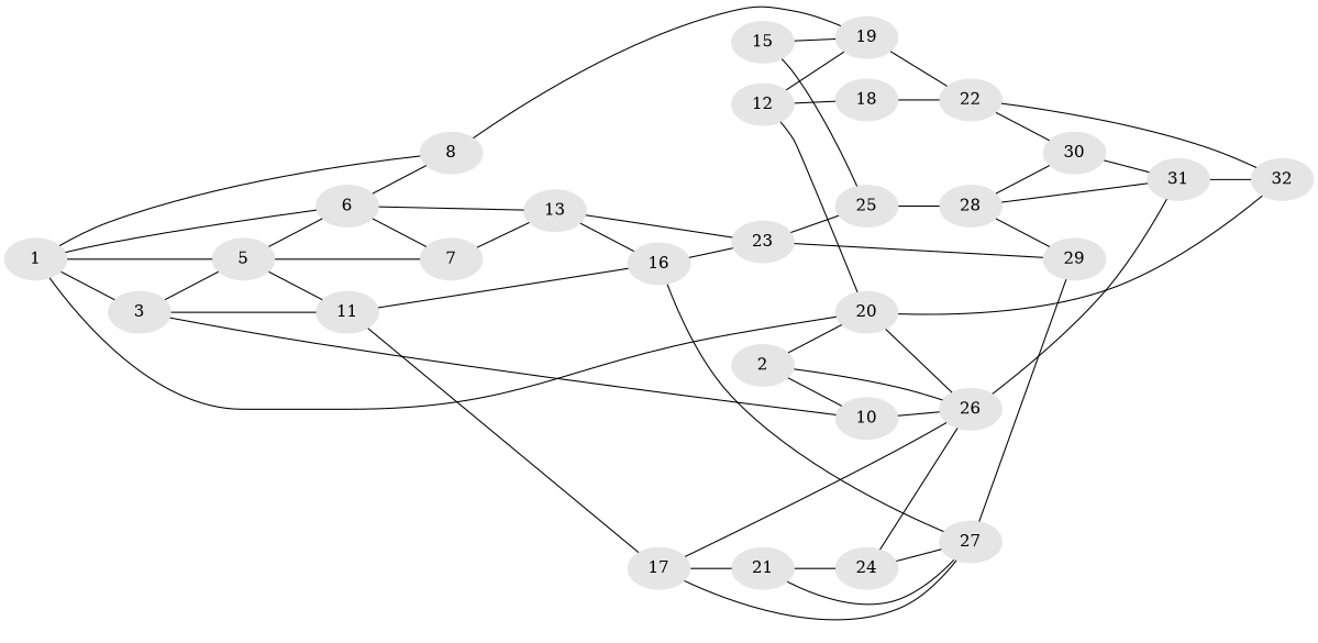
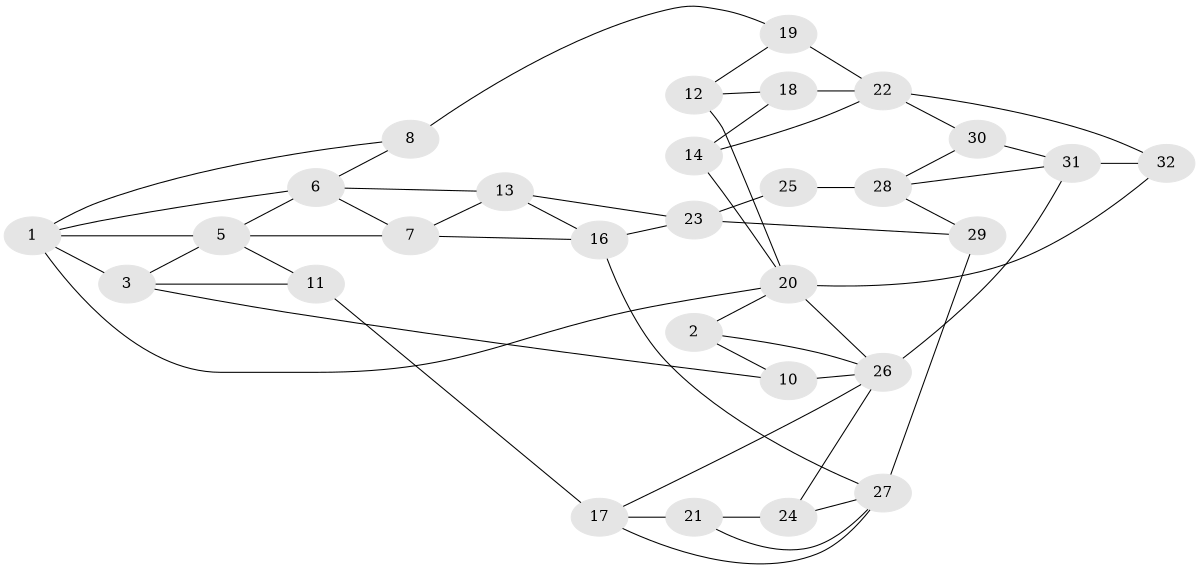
  graph {
    rankdir=LR
    node [color=gray90 style=filled]
    edge [weight=1.0]
    1
    3
    5
    6
    8
    20
    10
    11
    7
    13
    19
    26
    32
    2
    31
    16
    17
    23
    22
    12
    18
    27
    21
    25
    29
+   14
    30
-   15
    28
    24
    1 -- 3
    1 -- 5
    1 -- 6
    1 -- 8
    1 -- 20
    3 -- 5
    3 -- 10
    3 -- 11
    5 -- 6
    5 -- 11
    5 -- 7 [weight=2.0]
    6 -- 8
    6 -- 7
    6 -- 13
    8 -- 19
    20 -- 26
    20 -- 32
    10 -- 26
-   11 -- 16
+   7 -- 16
    11 -- 17
    7 -- 13
    13 -- 16 [weight=2.0]
    13 -- 23
    19 -- 22
    26 -- 31
    2 -- 20
    2 -- 10
    2 -- 26 [weight=2.0]
    31 -- 32 [weight=2.0]
    16 -- 23 [weight=2.0]
    16 -- 27
    17 -- 26
    17 -- 27
    17 -- 21 [weight=2.0]
    23 -- 25 [weight=2.0]
    23 -- 29
    22 -- 32
    22 -- 30
    12 -- 20
    12 -- 19
    12 -- 18
    18 -- 22
    27 -- 29 [weight=2.0]
    21 -- 27
    21 -- 24
    25 -- 28
+   14 -- 20 [weight=2.0]
+   14 -- 22
+   14 -- 18
    30 -- 31 [weight=2.0]
-   15 -- 19 [weight=2.0]
-   15 -- 25
    28 -- 31
    28 -- 29
    28 -- 30
    24 -- 26
    24 -- 27
  }
